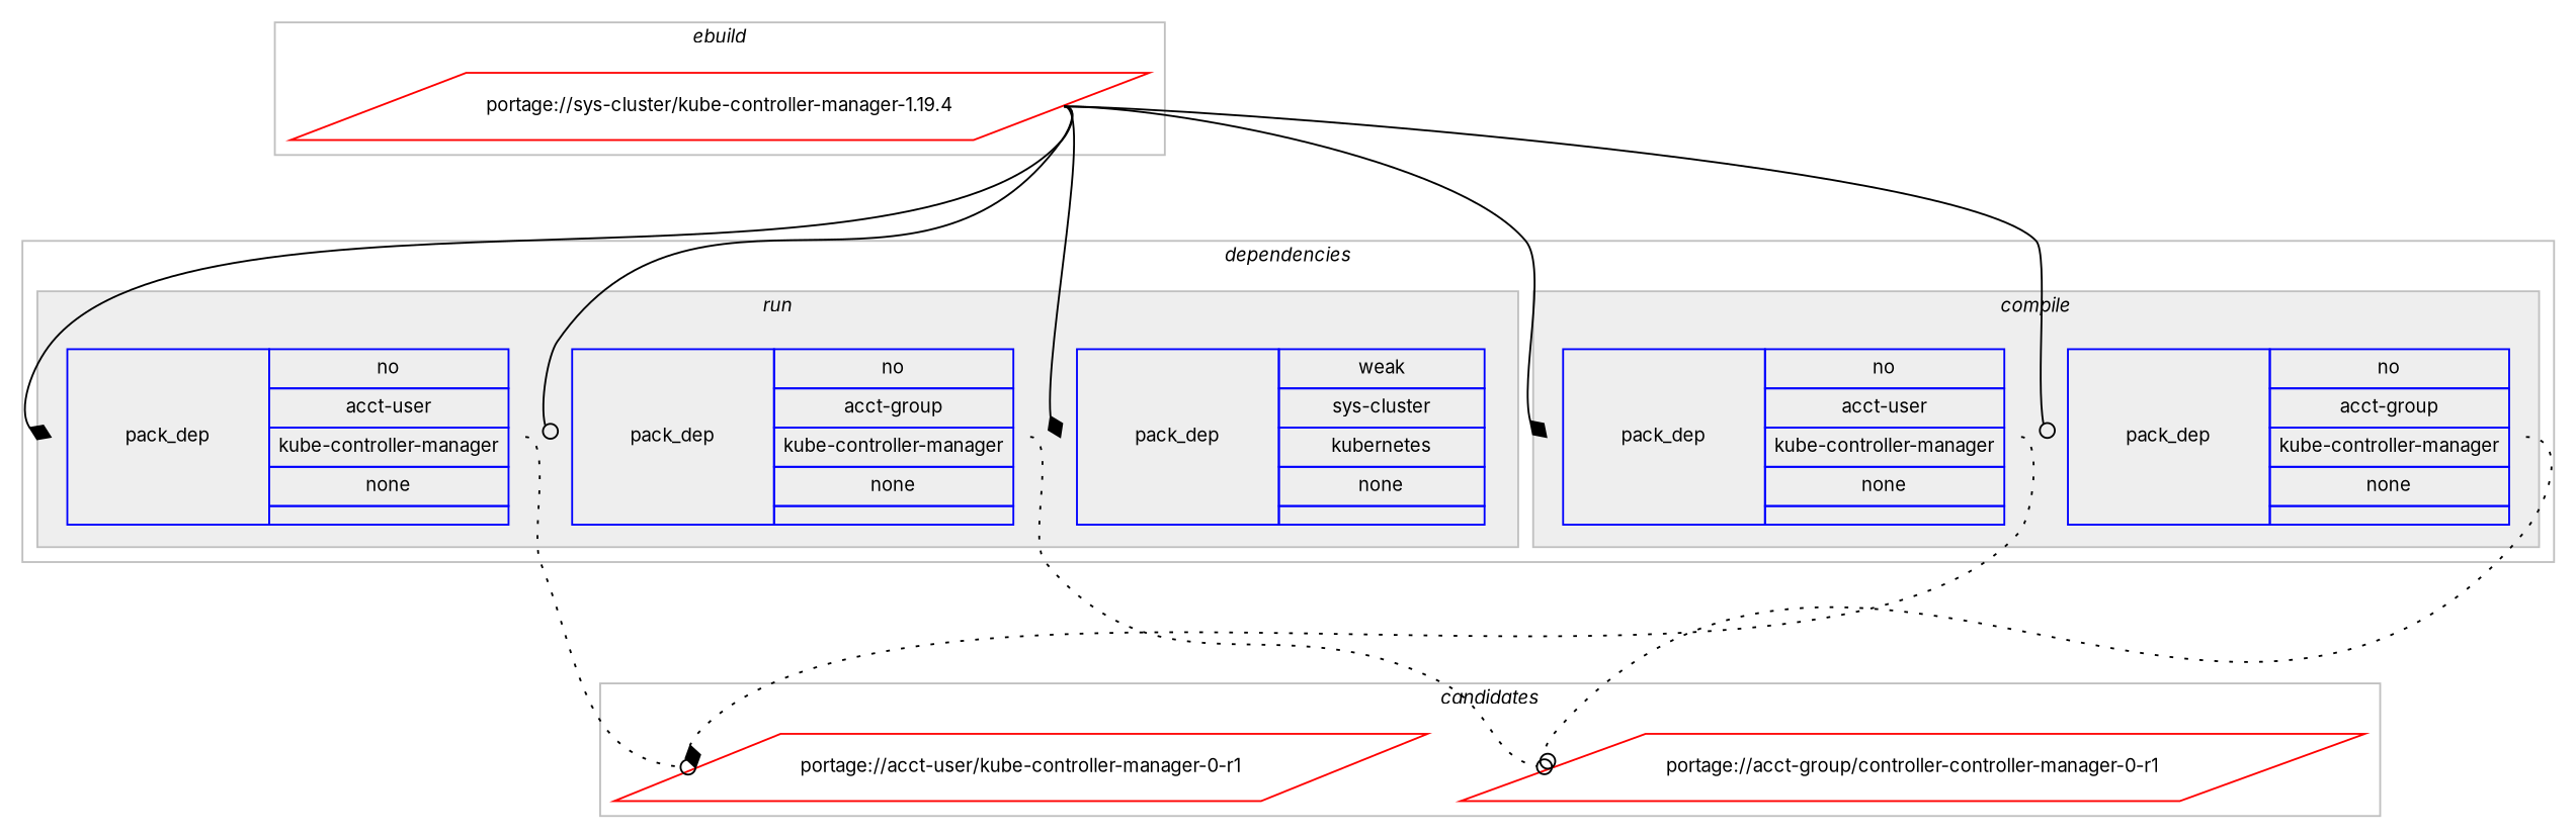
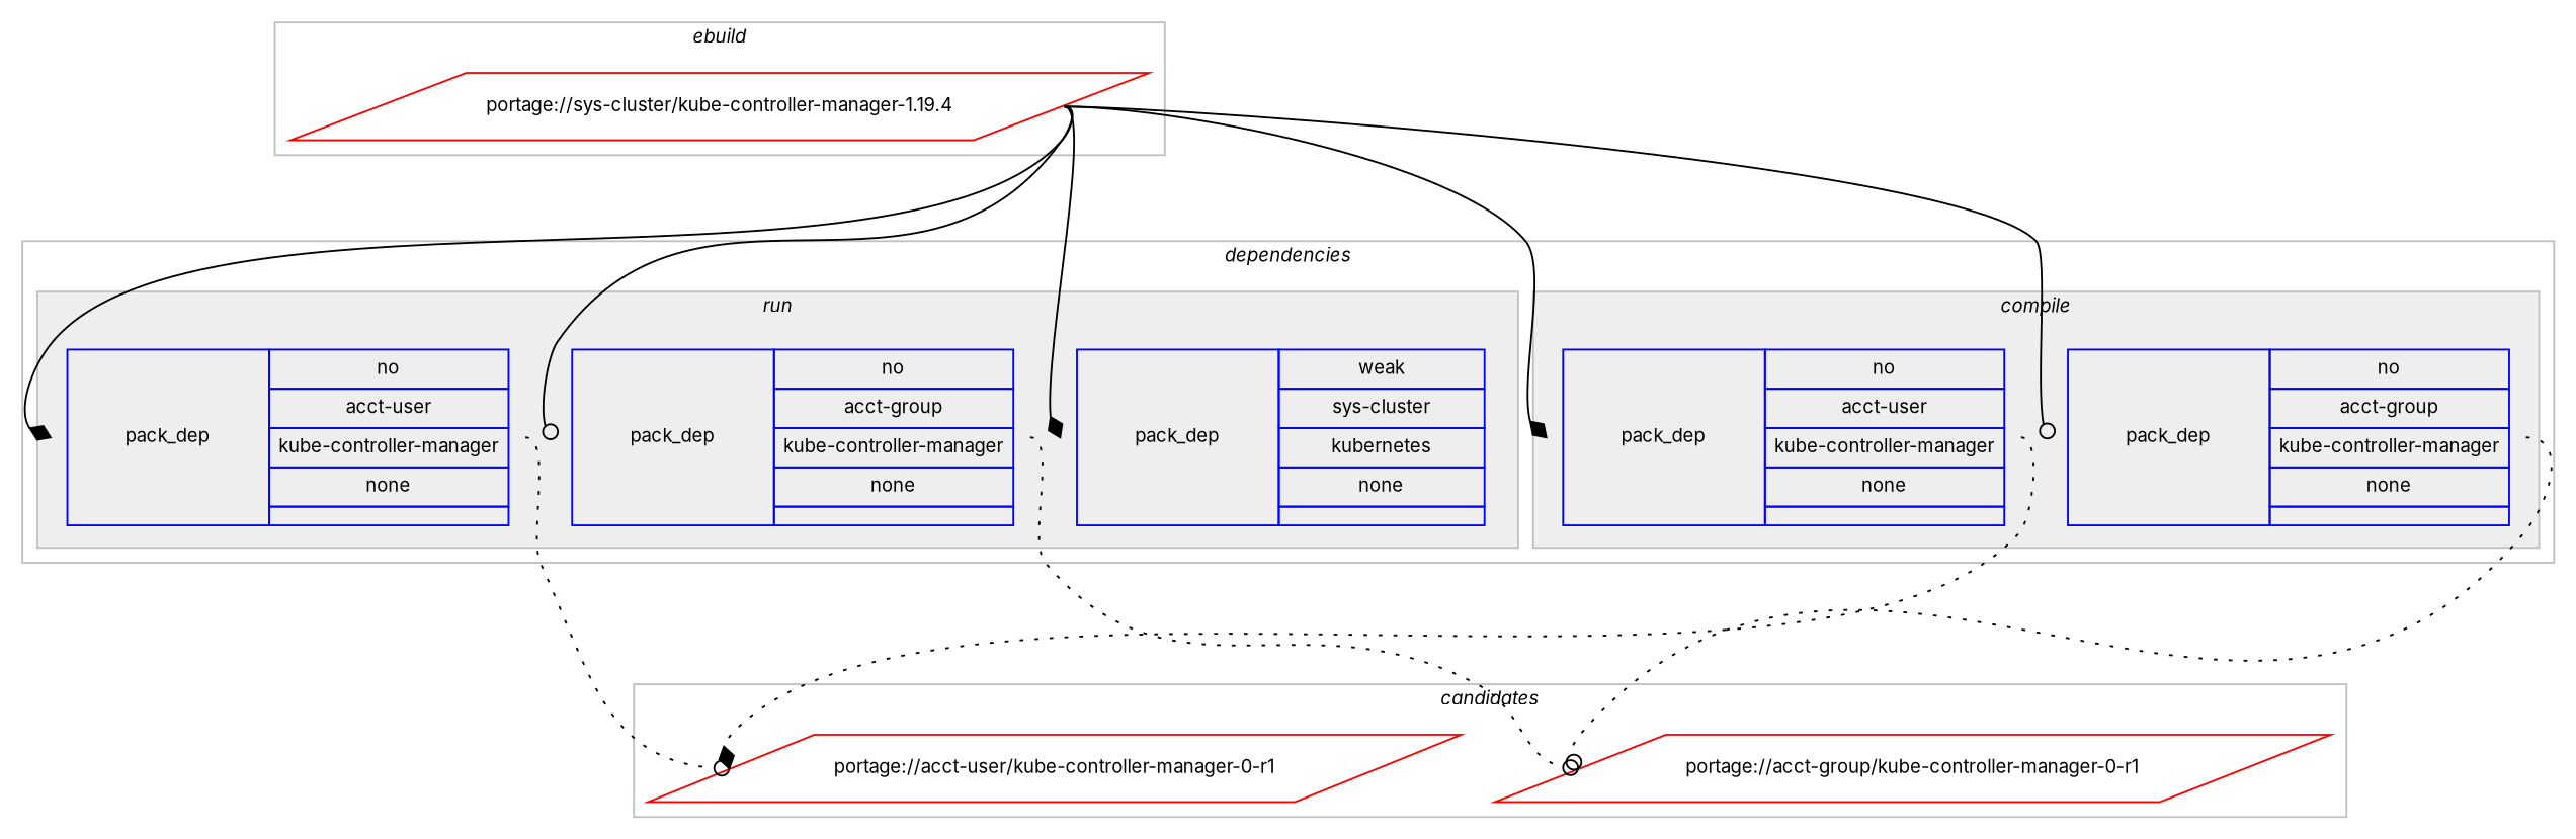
  digraph {
    compound=true
    concentrate=true
    fontname=Inter
    fontsize=10
    newrank=true
    rankdir=TB
    ranksep=1.5
    node [color=blue fontname=Inter fontsize=10 shape=none]
    edge [arrowhead=odot headport=w style=solid tailport=e weight=20 fontname=Inter]
    n1 [color=red label="portage://sys-cluster/kube-controller-manager-1.19.4" width=4 shape=parallelogram]
    n2 [label=<<TABLE BORDER="0" CELLBORDER="1" CELLSPACING="0" CELLPADDING="4" WIDTH="220"><TR><TD ROWSPAN="6" CELLPADDING="30">pack_dep</TD></TR><TR><TD WIDTH="110">no</TD></TR><TR><TD>acct-group</TD></TR><TR><TD>kube-controller-manager</TD></TR><TR><TD>none</TD></TR><TR><TD></TD></TR></TABLE>>]
    n3 [label=<<TABLE BORDER="0" CELLBORDER="1" CELLSPACING="0" CELLPADDING="4" WIDTH="220"><TR><TD ROWSPAN="6" CELLPADDING="30">pack_dep</TD></TR><TR><TD WIDTH="110">no</TD></TR><TR><TD>acct-user</TD></TR><TR><TD>kube-controller-manager</TD></TR><TR><TD>none</TD></TR><TR><TD></TD></TR></TABLE>>]
    n4 [label=<<TABLE BORDER="0" CELLBORDER="1" CELLSPACING="0" CELLPADDING="4" WIDTH="220"><TR><TD ROWSPAN="6" CELLPADDING="30">pack_dep</TD></TR><TR><TD WIDTH="110">no</TD></TR><TR><TD>acct-group</TD></TR><TR><TD>kube-controller-manager</TD></TR><TR><TD>none</TD></TR><TR><TD></TD></TR></TABLE>>]
    n5 [label=<<TABLE BORDER="0" CELLBORDER="1" CELLSPACING="0" CELLPADDING="4" WIDTH="220"><TR><TD ROWSPAN="6" CELLPADDING="30">pack_dep</TD></TR><TR><TD WIDTH="110">no</TD></TR><TR><TD>acct-user</TD></TR><TR><TD>kube-controller-manager</TD></TR><TR><TD>none</TD></TR><TR><TD></TD></TR></TABLE>>]
    n6 [label=<<TABLE BORDER="0" CELLBORDER="1" CELLSPACING="0" CELLPADDING="4" WIDTH="220"><TR><TD ROWSPAN="6" CELLPADDING="30">pack_dep</TD></TR><TR><TD WIDTH="110">weak</TD></TR><TR><TD>sys-cluster</TD></TR><TR><TD>kubernetes</TD></TR><TR><TD>none</TD></TR><TR><TD></TD></TR></TABLE>>]
-   n7 [color=red label="portage://acct-group/controller-controller-manager-0-r1" width=4 shape=parallelogram]
+   n7 [color=red label="portage://acct-group/kube-controller-manager-0-r1" width=4 shape=parallelogram]
    n8 [color=red label="portage://acct-user/kube-controller-manager-0-r1" width=4 shape=parallelogram]
    subgraph cluster_1 {
      color=gray
      label=<<i>ebuild</i>>
      rank=same
      n1
    }
    subgraph cluster_2 {
      color=gray
      label=<<i>dependencies</i>>
      subgraph cluster_3 {
        color=gray
        fillcolor="#eeeeee"
        label=<<i>compile</i>>
        style=filled
        subgraph sub_4 {
          color=gray
          fillcolor="#eeeeee"
          label=<<i>compile</i>>
          style=filled
          n2
        }
        subgraph sub_5 {
          color=gray
          fillcolor="#eeeeee"
          label=<<i>compile</i>>
          style=filled
          n3
        }
      }
      subgraph cluster_6 {
        color=gray
        fillcolor="#eeeeee"
        label=<<i>compile and run</i>>
        style=filled
      }
      subgraph cluster_7 {
        color=gray
        fillcolor="#eeeeee"
        label=<<i>run</i>>
        style=filled
        subgraph sub_8 {
          color=gray
          fillcolor="#eeeeee"
          label=<<i>run</i>>
          style=filled
          n4
        }
        subgraph sub_9 {
          color=gray
          fillcolor="#eeeeee"
          label=<<i>run</i>>
          style=filled
          n5
        }
        subgraph sub_10 {
          color=gray
          fillcolor="#eeeeee"
          label=<<i>run</i>>
          style=filled
          n6
        }
      }
    }
    subgraph cluster_11 {
      color=gray
      label=<<i>candidates</i>>
      rank=same
      subgraph sub_12 {
        color=black
        label=<<i>candidates</i>>
        nodesep=1
        rank=same
        n7
      }
      subgraph sub_13 {
        color=black
        label=<<i>candidates</i>>
        nodesep=1
        rank=same
        n8
      }
      subgraph sub_14 {
        color=black
        label=<<i>candidates</i>>
        nodesep=1
        rank=same
        n7
      }
      subgraph sub_15 {
        color=black
        label=<<i>candidates</i>>
        nodesep=1
        rank=same
        n8
      }
      subgraph sub_16 {
        color=black
        label=<<i>candidates</i>>
        nodesep=1
        rank=same
      }
    }
    n1 -> n2
    n1 -> n3 [arrowhead=diamond]
    n1 -> n4
    n1 -> n5 [arrowhead=diamond]
    n1 -> n6 [arrowhead=diamond]
    n2 -> n7 [style=dotted weight=100]
    n3 -> n8 [arrowhead=diamond style=dotted weight=100]
    n4 -> n7 [style=dotted weight=100]
    n5 -> n8 [style=dotted weight=100]
  }
